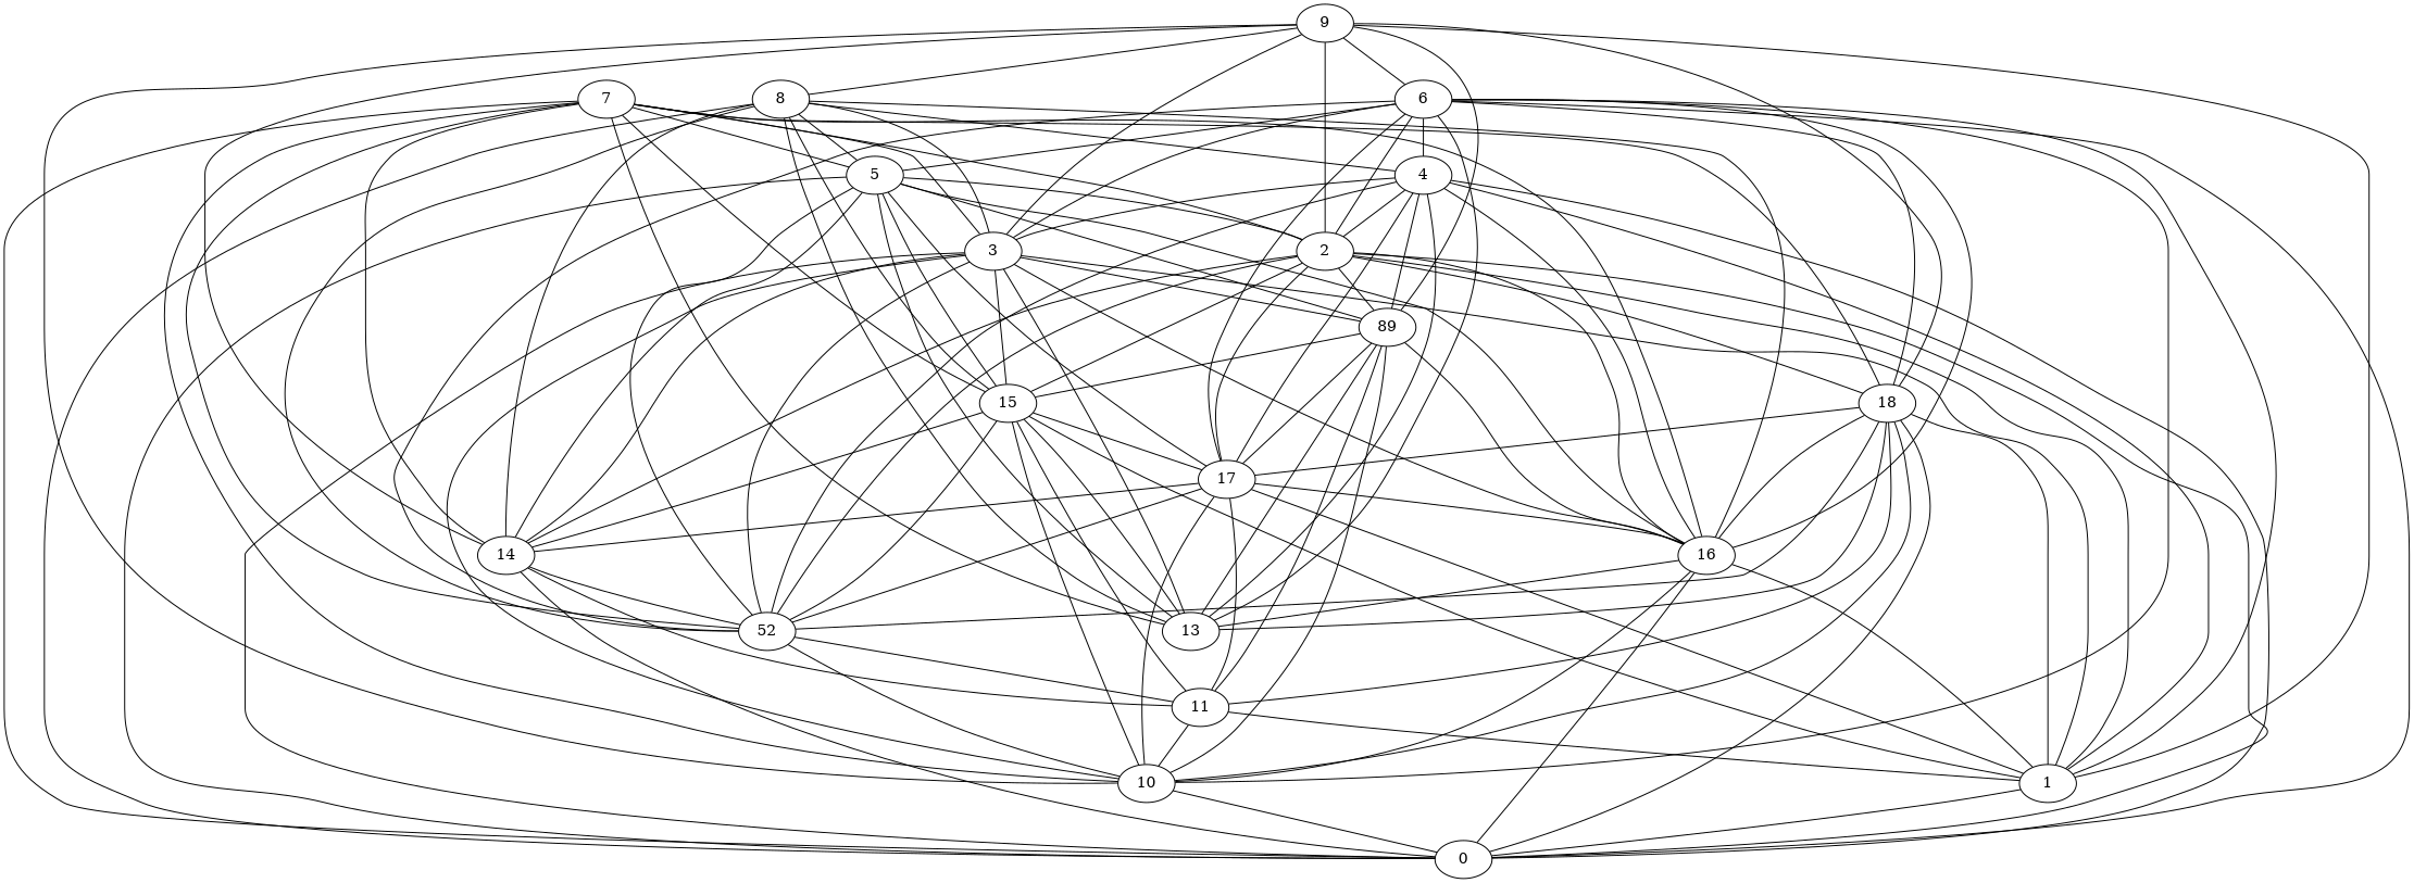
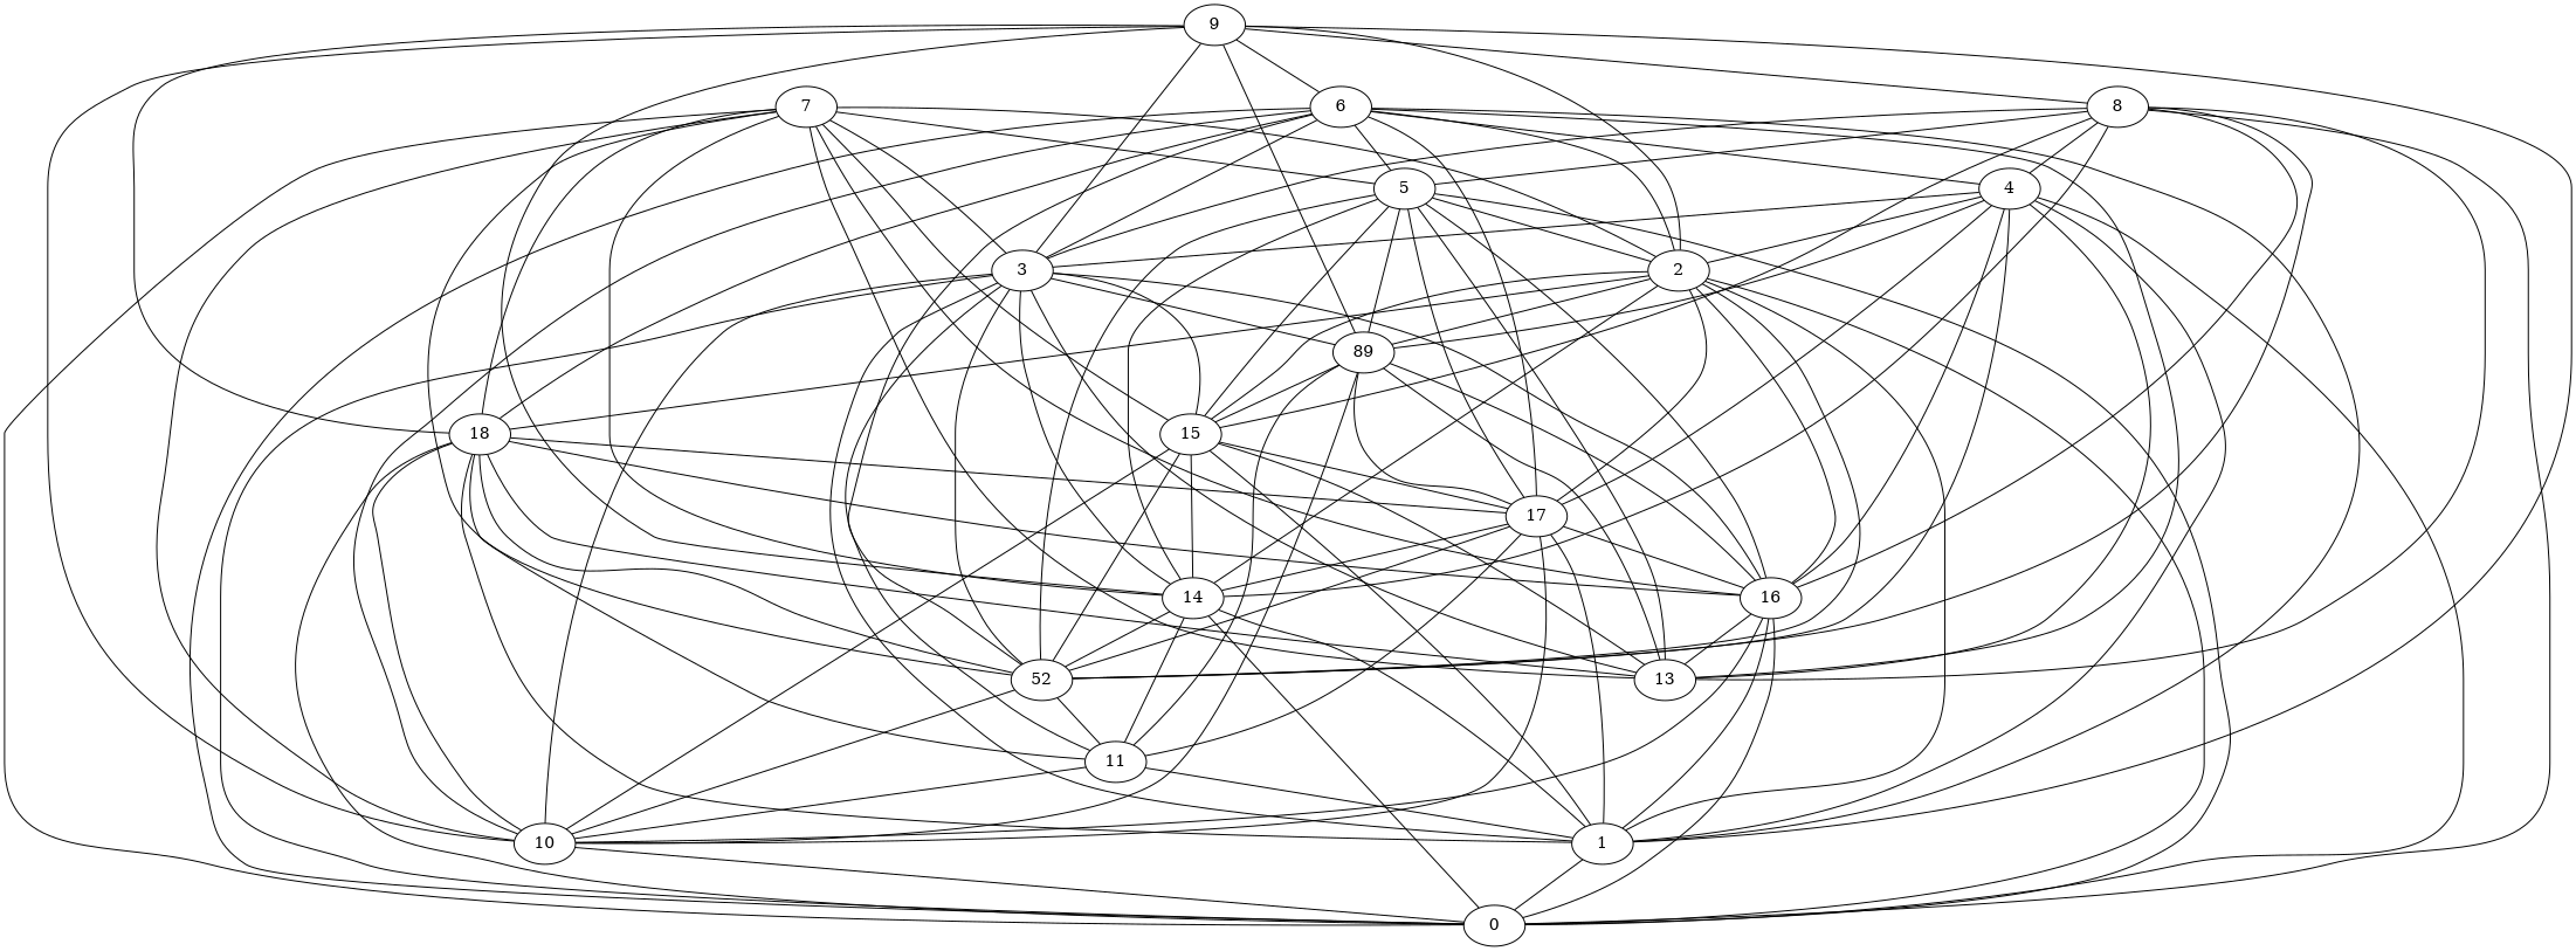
  digraph {
    edge [color=black dir=none]
    5
    17
    13
    14
    16
    15
    2
    n8 [label=52]
    n9 [label=89]
    0
    11
    1
    10
    18
    4
    3
    7
    9
    6
    8
    subgraph sub_1 {
      5
      17
      13
      14
      16
      15
      2
      n8
      n9
      0
      11
      1
      10
      18
      4
      3
      7
      9
      6
      8
    }
    5 -> 17
    5 -> 13
    5 -> 14
    5 -> 16
    5 -> 15
    5 -> 2
    5 -> n8
    5 -> n9
    5 -> 0
    17 -> 14
    17 -> 16
    17 -> n8
    17 -> 11
    17 -> 1
    17 -> 10
    14 -> n8
    14 -> 0
    14 -> 11
+   14 -> 1
    16 -> 13
    16 -> 0
    16 -> 1
    16 -> 10
    15 -> 17
    15 -> 13
    15 -> 14
    15 -> n8
-   15 -> 11
+   3 -> 11
    15 -> 1
    15 -> 10
    2 -> 17
    2 -> 14
    2 -> 16
    2 -> 15
    2 -> n8
    2 -> n9
    2 -> 0
    2 -> 1
    2 -> 18
    n8 -> 11
    n8 -> 10
    n9 -> 17
    n9 -> 13
    n9 -> 16
    n9 -> 15
    n9 -> 11
    n9 -> 10
    11 -> 1
    11 -> 10
    1 -> 0
    10 -> 0
    18 -> 17
    18 -> 13
    18 -> 16
    18 -> n8
    18 -> 0
    18 -> 11
    18 -> 1
    18 -> 10
    4 -> 17
    4 -> 13
    4 -> 16
    4 -> 2
    4 -> n8
    4 -> n9
    4 -> 0
    4 -> 1
    4 -> 3
    3 -> 13
    3 -> 14
    3 -> 16
    3 -> 15
    3 -> n8
    3 -> n9
    3 -> 0
    3 -> 1
    3 -> 10
    7 -> 5
    7 -> 13
    7 -> 14
    7 -> 16
    7 -> 15
    7 -> 2
    7 -> n8
    7 -> 0
    7 -> 10
    7 -> 18
    7 -> 3
    9 -> 14
    9 -> 2
    9 -> n9
    9 -> 1
    9 -> 10
    9 -> 18
    9 -> 3
    9 -> 6
    9 -> 8
    6 -> 5
    6 -> 17
    6 -> 13
-   6 -> 16
    6 -> 2
    6 -> n8
    6 -> 0
    6 -> 1
    6 -> 10
    6 -> 18
    6 -> 4
    6 -> 3
    8 -> 5
    8 -> 13
    8 -> 14
    8 -> 16
    8 -> 15
    8 -> n8
    8 -> 0
    8 -> 4
    8 -> 3
  }
